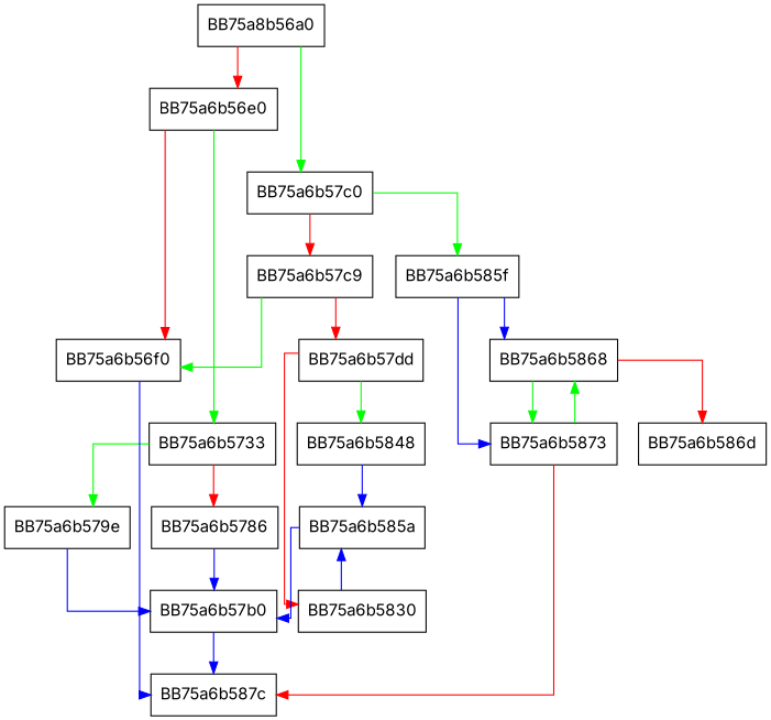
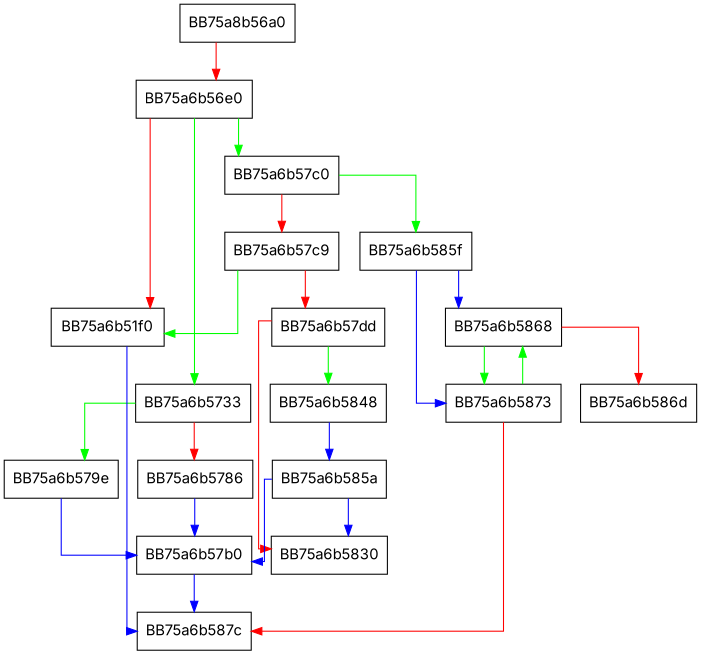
  digraph {
    fontname=Inter
    splines=ortho
    node [fontname=Inter shape=box]
    edge [color=blue fontname=Inter]
    n1 [label=BB75a8b56a0]
    BB75a6b57c0
    BB75a6b56e0
    BB75a6b585f
    BB75a6b57c9
    BB75a6b5733
-   BB75a6b56f0
+   BB75a6b56f0 [label=BB75a6b51f0]
    BB75a6b5868
    BB75a6b5873
    BB75a6b57dd
    BB75a6b579e
    BB75a6b5786
    BB75a6b587c
    BB75a6b57b0
    BB75a6b586d
    BB75a6b5848
    BB75a6b5830
    BB75a6b585a
-   n1 -> BB75a6b57c0 [color=green]
+   BB75a6b56e0 -> BB75a6b57c0 [color=green]
    n1 -> BB75a6b56e0 [color=red]
    BB75a6b57c0 -> BB75a6b585f [color=green]
    BB75a6b57c0 -> BB75a6b57c9 [color=red]
    BB75a6b56e0 -> BB75a6b5733 [color=green]
    BB75a6b56e0 -> BB75a6b56f0 [color=red]
    BB75a6b585f -> BB75a6b5868
    BB75a6b585f -> BB75a6b5873
    BB75a6b57c9 -> BB75a6b56f0 [color=green]
    BB75a6b57c9 -> BB75a6b57dd [color=red]
    BB75a6b5733 -> BB75a6b579e [color=green]
    BB75a6b5733 -> BB75a6b5786 [color=red]
    BB75a6b56f0 -> BB75a6b587c
    BB75a6b5868 -> BB75a6b5873 [color=green]
    BB75a6b5868 -> BB75a6b586d [color=red]
    BB75a6b5873 -> BB75a6b5868 [color=green]
    BB75a6b5873 -> BB75a6b587c [color=red]
    BB75a6b57dd -> BB75a6b5848 [color=green]
    BB75a6b57dd -> BB75a6b5830 [color=red]
    BB75a6b579e -> BB75a6b57b0
    BB75a6b5786 -> BB75a6b57b0
    BB75a6b57b0 -> BB75a6b587c
    BB75a6b5848 -> BB75a6b585a
-   BB75a6b5830 -> BB75a6b585a
+   BB75a6b585a -> BB75a6b5830
    BB75a6b585a -> BB75a6b57b0
  }
